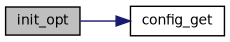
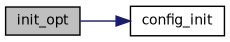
  digraph {
    rankdir=LR
    node [color=black fontname=Helvetica fontsize=10 shape=record style=filled]
    n1 [fillcolor=grey75 fontcolor=black height=0.2 label=init_opt width=0.4]
-   n2 [fillcolor=white height=0.2 label=config_get width=0.4]
+   n2 [fillcolor=white height=0.2 label=config_init width=0.4]
    n1 -> n2 [color=midnightblue fontname=Helvetica fontsize=10 labelfontname=Helvetica labelfontsize=10 style=solid]
  }
